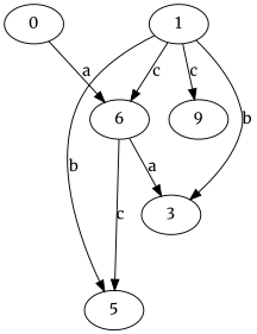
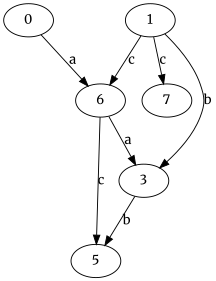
  strict digraph {
    fontname=Merriweather
    node [fontname=Merriweather]
    edge [fontname=Merriweather]
    1
    3
    6
-   7 [label=9]
+   7
    5
    0
    1 -> 3 [label=b]
    1 -> 6 [label=c]
    1 -> 7 [label=c]
-   1 -> 5 [label=b]
+   3 -> 5 [label=b]
    6 -> 3 [label=a]
    6 -> 5 [label=c]
    0 -> 6 [label=a]
  }
